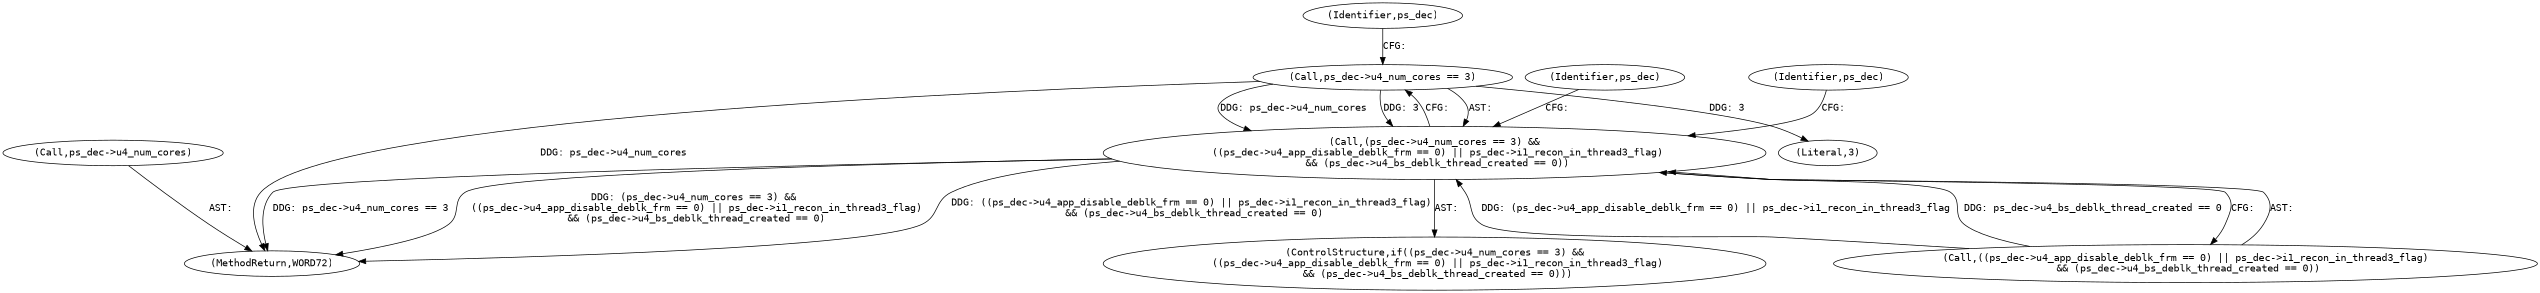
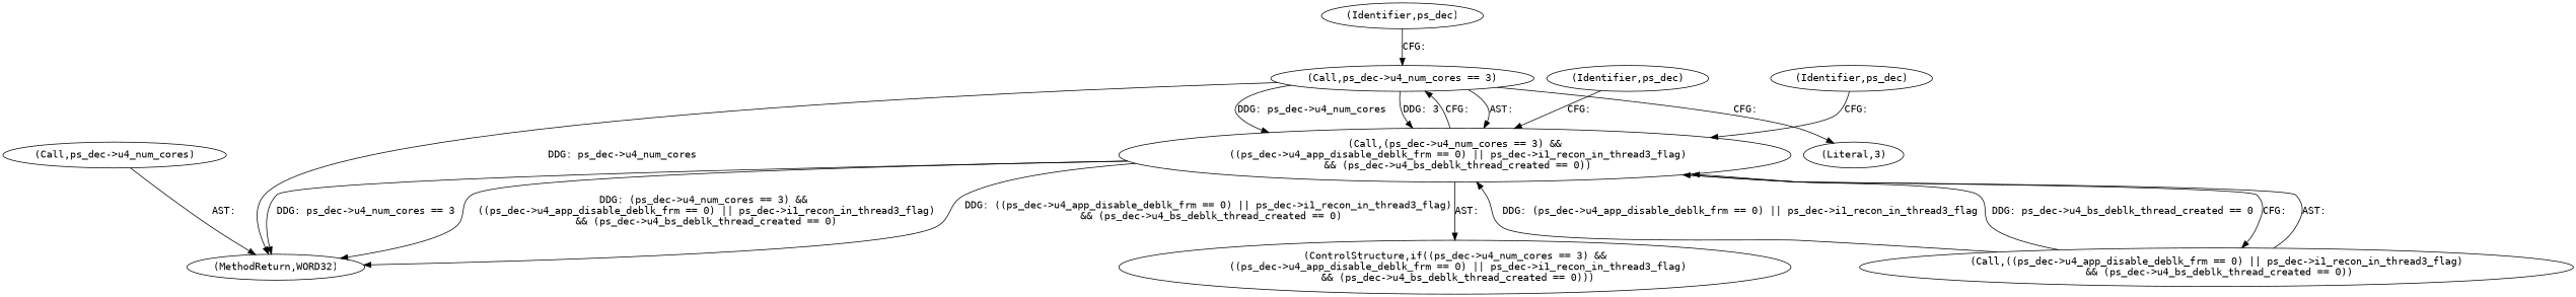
  digraph {
    fontname="DejaVu Sans Mono"
    node [fontname="DejaVu Sans Mono"]
    edge [fontname="DejaVu Sans Mono"]
    n1 [label="(Call,ps_dec->u4_num_cores == 3)"]
    n2 [label="(Call,(ps_dec->u4_num_cores == 3) &&\n ((ps_dec->u4_app_disable_deblk_frm == 0) || ps_dec->i1_recon_in_thread3_flag)\n && (ps_dec->u4_bs_deblk_thread_created == 0))"]
-   n3 [label="(MethodReturn,WORD72)"]
+   n3 [label="(MethodReturn,WORD32)"]
    n4 [label="(Literal,3)"]
    n5 [label="(ControlStructure,if((ps_dec->u4_num_cores == 3) &&\n ((ps_dec->u4_app_disable_deblk_frm == 0) || ps_dec->i1_recon_in_thread3_flag)\n && (ps_dec->u4_bs_deblk_thread_created == 0)))"]
    n6 [label="(Call,((ps_dec->u4_app_disable_deblk_frm == 0) || ps_dec->i1_recon_in_thread3_flag)\n && (ps_dec->u4_bs_deblk_thread_created == 0))"]
    n7 [label="(Identifier,ps_dec)"]
    n8 [label="(Call,ps_dec->u4_num_cores)"]
    n9 [label="(Identifier,ps_dec)"]
    n10 [label="(Identifier,ps_dec)"]
    n1 -> n2 [label="AST: "]
    n1 -> n2 [label="DDG: ps_dec->u4_num_cores"]
    n1 -> n2 [label="DDG: 3"]
    n1 -> n3 [label="DDG: ps_dec->u4_num_cores"]
-   n1 -> n4 [label="DDG: 3"]
+   n1 -> n4 [label="CFG: "]
    n2 -> n1 [label="CFG: "]
    n2 -> n3 [label="DDG: ps_dec->u4_num_cores == 3"]
    n2 -> n3 [label="DDG: (ps_dec->u4_num_cores == 3) &&\n ((ps_dec->u4_app_disable_deblk_frm == 0) || ps_dec->i1_recon_in_thread3_flag)\n && (ps_dec->u4_bs_deblk_thread_created == 0)"]
    n2 -> n3 [label="DDG: ((ps_dec->u4_app_disable_deblk_frm == 0) || ps_dec->i1_recon_in_thread3_flag)\n && (ps_dec->u4_bs_deblk_thread_created == 0)"]
    n2 -> n5 [label="AST: "]
    n2 -> n6 [label="CFG: "]
    n6 -> n2 [label="AST: "]
    n6 -> n2 [label="DDG: (ps_dec->u4_app_disable_deblk_frm == 0) || ps_dec->i1_recon_in_thread3_flag"]
    n6 -> n2 [label="DDG: ps_dec->u4_bs_deblk_thread_created == 0"]
    n7 -> n2 [label="CFG: "]
    n8 -> n3 [label="AST: "]
    n9 -> n1 [label="CFG: "]
    n10 -> n2 [label="CFG: "]
  }
